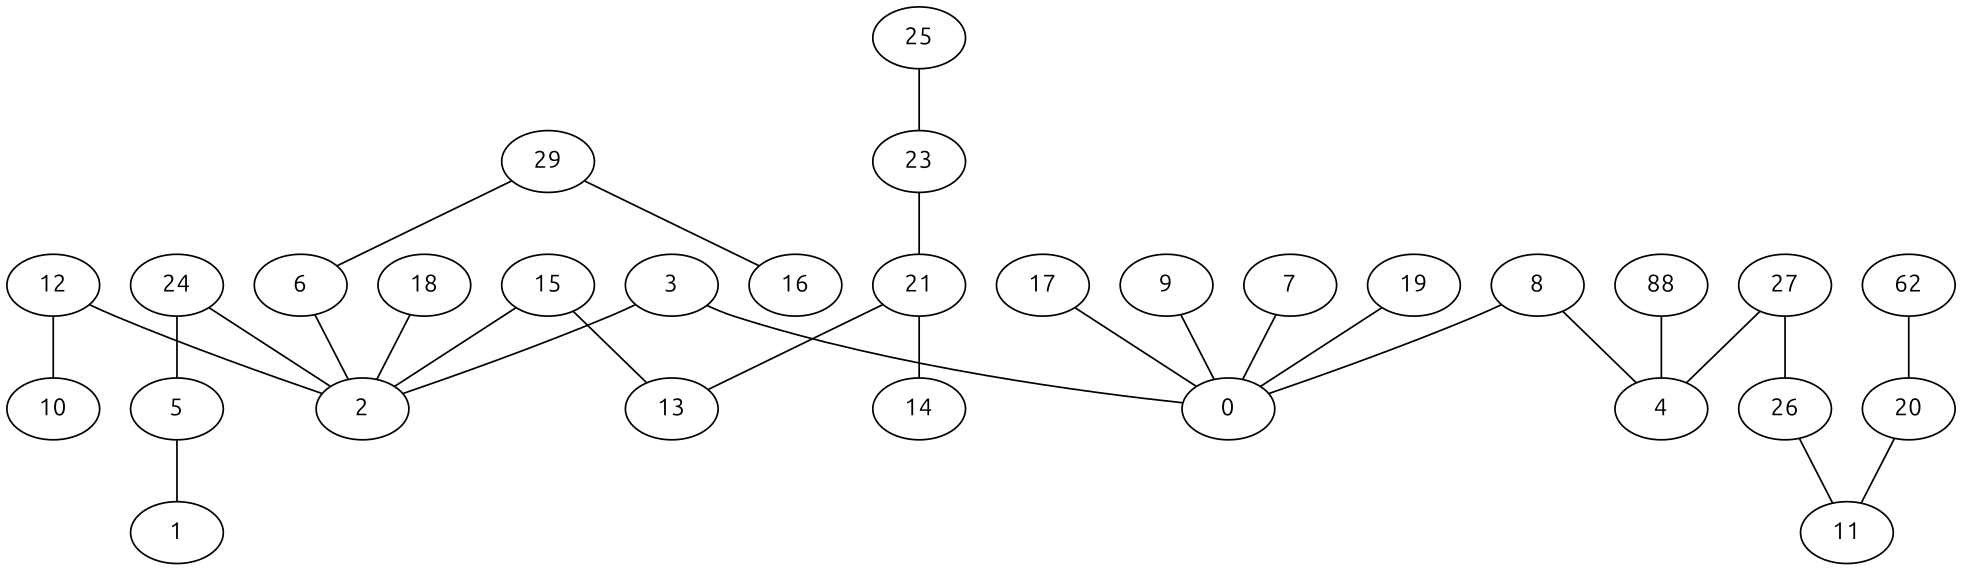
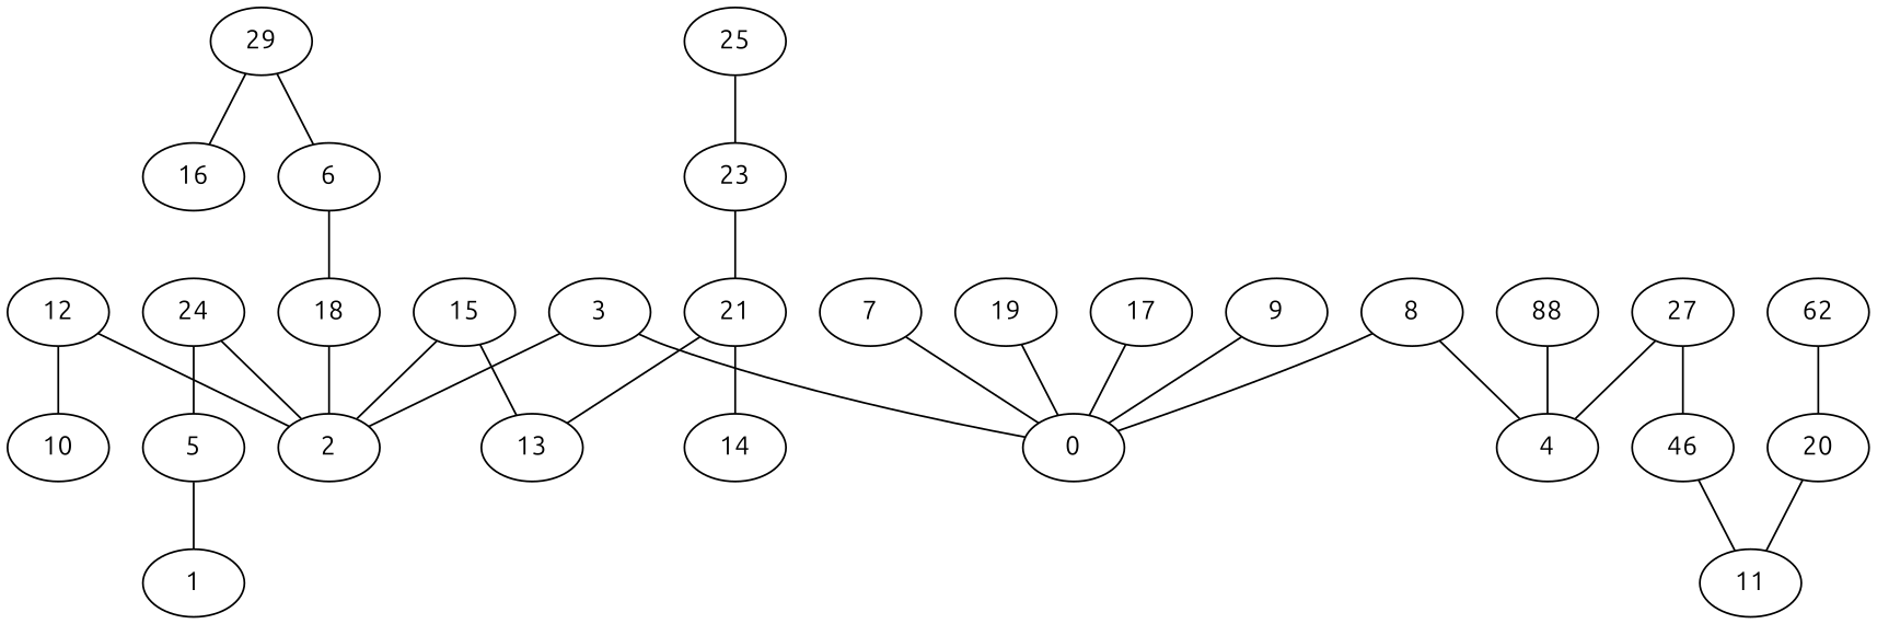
  graph {
    fontname=Ubuntu
    node [fontname=Ubuntu]
    edge [fontname=Ubuntu]
    12
    10
    2
    29
    6
    16
    n7 [label=62]
    20
    11
    27
    4
-   26
+   26 [label=46]
    21
    13
    14
    24
    5
    1
    17
    0
    8
    15
    18
    9
    7
    3
    25
    23
    19
    n30 [label=88]
    12 -- 10
    12 -- 2
    29 -- 6
    29 -- 16
-   6 -- 2
+   6 -- 18
    n7 -- 20
    20 -- 11
    27 -- 4
    27 -- 26
    26 -- 11
    21 -- 13
    21 -- 14
    24 -- 2
    24 -- 5
    5 -- 1
    17 -- 0
    8 -- 4
    8 -- 0
    15 -- 2
    15 -- 13
    18 -- 2
    9 -- 0
    7 -- 0
    3 -- 2
    3 -- 0
    25 -- 23
    23 -- 21
    19 -- 0
    n30 -- 4
  }
